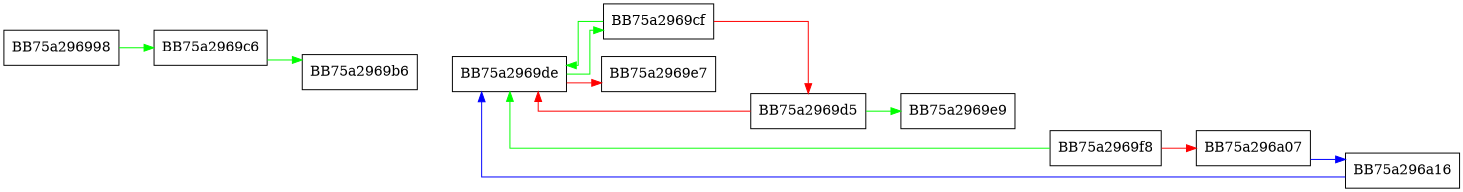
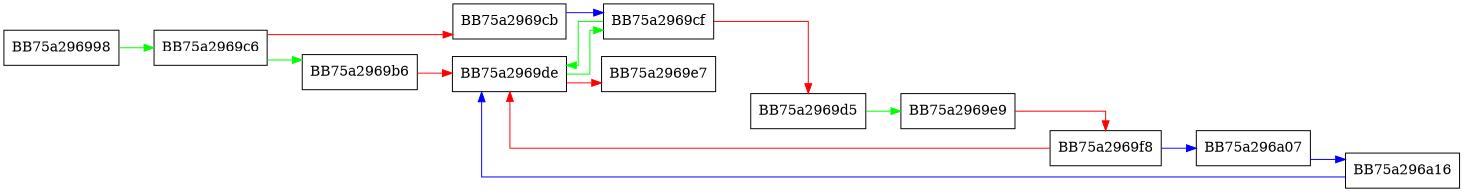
  digraph {
    rankdir=LR
    splines=ortho
    node [shape=box]
    edge [color=green]
    BB75a296998
    BB75a2969c6
    BB75a2969b6
+   BB75a2969cb
    BB75a2969cf
    BB75a2969de
    BB75a2969d5
    BB75a2969e7
    BB75a2969e9
    BB75a2969f8
    BB75a296a07
    BB75a296a16
    BB75a296998 -> BB75a2969c6
    BB75a2969c6 -> BB75a2969b6
+   BB75a2969c6 -> BB75a2969cb [color=red]
+   BB75a2969cb -> BB75a2969cf [color=blue]
    BB75a2969cf -> BB75a2969de
    BB75a2969cf -> BB75a2969d5 [color=red]
    BB75a2969de -> BB75a2969cf
    BB75a2969de -> BB75a2969e7 [color=red]
-   BB75a2969d5 -> BB75a2969de [color=red]
+   BB75a2969b6 -> BB75a2969de [color=red]
    BB75a2969d5 -> BB75a2969e9
-   BB75a2969f8 -> BB75a2969de
-   BB75a2969f8 -> BB75a296a07 [color=red]
+   BB75a2969e9 -> BB75a2969f8 [color=red]
+   BB75a2969f8 -> BB75a2969de [color=red]
+   BB75a2969f8 -> BB75a296a07 [color=blue]
    BB75a296a07 -> BB75a296a16 [color=blue]
    BB75a296a16 -> BB75a2969de [color=blue]
  }
